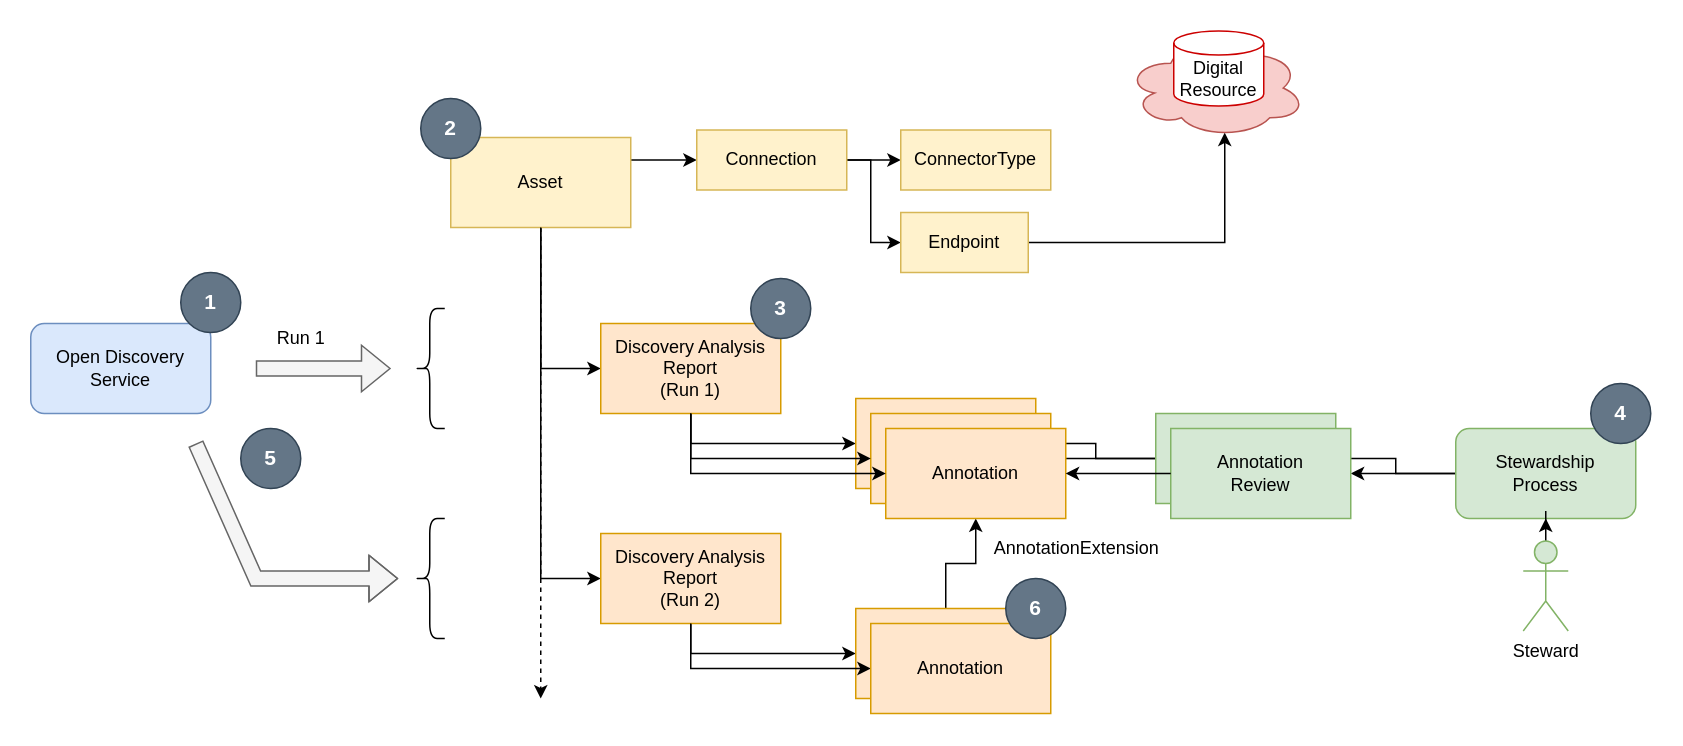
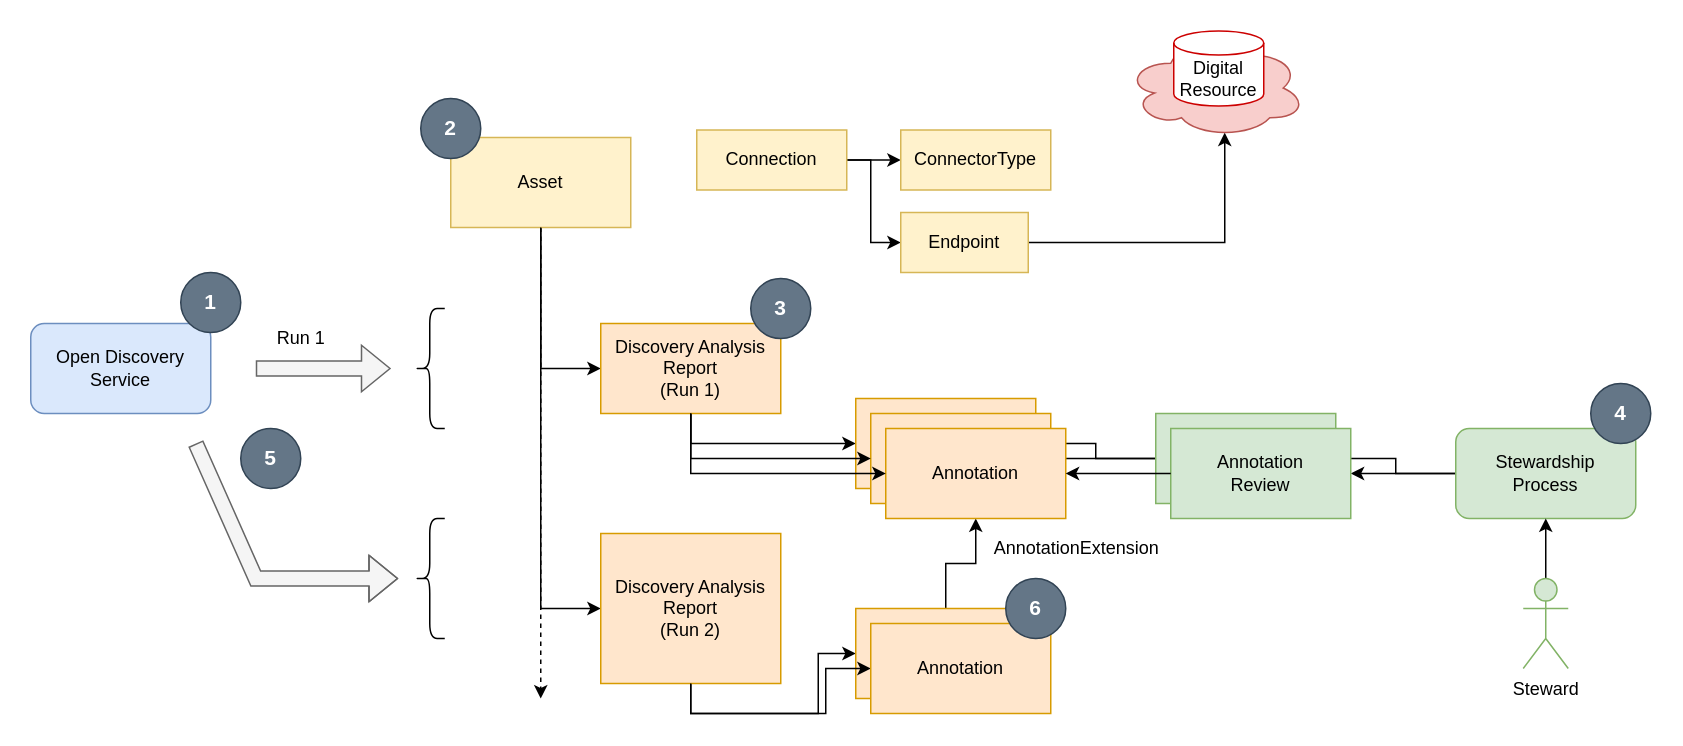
  <mxCell id="0" />
  <mxCell id="1" parent="0" />
  <mxCell id="2" style="edgeStyle=orthogonalEdgeStyle;rounded=0;orthogonalLoop=1;jettySize=auto;html=1;exitX=0.5;exitY=1;exitDx=0;exitDy=0;entryX=0;entryY=0.5;entryDx=0;entryDy=0;" edge="1" parent="1" source="5" target="7"><mxGeometry relative="1" as="geometry" /></mxCell>
  <mxCell id="3" style="edgeStyle=orthogonalEdgeStyle;rounded=0;orthogonalLoop=1;jettySize=auto;html=1;exitX=0.5;exitY=1;exitDx=0;exitDy=0;dashed=1;" edge="1" parent="1" source="5"><mxGeometry relative="1" as="geometry"><mxPoint x="360" y="465" as="targetPoint" /></mxGeometry></mxCell>
- <mxCell id="4" style="edgeStyle=orthogonalEdgeStyle;rounded=0;orthogonalLoop=1;jettySize=auto;html=1;exitX=1;exitY=0.25;exitDx=0;exitDy=0;fontSize=12;" edge="1" parent="1" source="5" target="39"><mxGeometry relative="1" as="geometry" /></mxCell>
  <mxCell id="5" value="Asset" style="rounded=0;whiteSpace=wrap;html=1;fillColor=#fff2cc;strokeColor=#d6b656;" vertex="1" parent="1"><mxGeometry x="300" y="91" width="120" height="60" as="geometry" /></mxCell>
  <mxCell id="6" style="edgeStyle=orthogonalEdgeStyle;rounded=0;orthogonalLoop=1;jettySize=auto;html=1;exitX=0.5;exitY=1;exitDx=0;exitDy=0;entryX=0;entryY=0.5;entryDx=0;entryDy=0;" edge="1" parent="1" source="7" target="23"><mxGeometry relative="1" as="geometry" /></mxCell>
  <mxCell id="7" value="Discovery Analysis Report&lt;br&gt;(Run 1)" style="rounded=0;whiteSpace=wrap;html=1;fillColor=#ffe6cc;strokeColor=#d79b00;" vertex="1" parent="1"><mxGeometry x="400" y="215" width="120" height="60" as="geometry" /></mxCell>
  <mxCell id="8" style="edgeStyle=orthogonalEdgeStyle;rounded=0;orthogonalLoop=1;jettySize=auto;html=1;entryX=0;entryY=0.5;entryDx=0;entryDy=0;" edge="1" parent="1" target="10" source="5"><mxGeometry relative="1" as="geometry"><mxPoint x="360" y="315" as="sourcePoint" /></mxGeometry></mxCell>
  <mxCell id="9" style="edgeStyle=orthogonalEdgeStyle;rounded=0;orthogonalLoop=1;jettySize=auto;html=1;exitX=0.5;exitY=1;exitDx=0;exitDy=0;entryX=0;entryY=0.5;entryDx=0;entryDy=0;" edge="1" parent="1" source="10" target="12"><mxGeometry relative="1" as="geometry" /></mxCell>
- <mxCell id="10" value="Discovery Analysis Report&lt;br&gt;(Run 2)" style="rounded=0;whiteSpace=wrap;html=1;fillColor=#ffe6cc;strokeColor=#d79b00;" vertex="1" parent="1"><mxGeometry x="400" y="355" width="120" height="60" as="geometry" /></mxCell>
+ <mxCell id="10" value="Discovery Analysis Report&lt;br&gt;(Run 2)" style="rounded=0;whiteSpace=wrap;html=1;fillColor=#ffe6cc;strokeColor=#d79b00;" vertex="1" parent="1"><mxGeometry x="400" y="355" width="120" height="100" as="geometry" /></mxCell>
  <mxCell id="11" style="edgeStyle=orthogonalEdgeStyle;rounded=0;orthogonalLoop=1;jettySize=auto;html=1;fontSize=12;" edge="1" parent="1" source="12" target="25"><mxGeometry relative="1" as="geometry" /></mxCell>
  <mxCell id="12" value="Annotation" style="rounded=0;whiteSpace=wrap;html=1;fillColor=#ffe6cc;strokeColor=#d79b00;" vertex="1" parent="1"><mxGeometry x="570" y="405" width="120" height="60" as="geometry" /></mxCell>
  <mxCell id="13" style="edgeStyle=orthogonalEdgeStyle;rounded=0;orthogonalLoop=1;jettySize=auto;html=1;exitX=0.5;exitY=1;exitDx=0;exitDy=0;entryX=0;entryY=0.5;entryDx=0;entryDy=0;" edge="1" parent="1" source="10" target="14"><mxGeometry relative="1" as="geometry"><mxPoint x="470" y="425" as="sourcePoint" /></mxGeometry></mxCell>
  <mxCell id="14" value="Annotation" style="rounded=0;whiteSpace=wrap;html=1;fillColor=#ffe6cc;strokeColor=#d79b00;" vertex="1" parent="1"><mxGeometry x="580" y="415" width="120" height="60" as="geometry" /></mxCell>
  <mxCell id="15" value="Open Discovery&lt;br&gt;Service" style="rounded=1;whiteSpace=wrap;html=1;fillColor=#dae8fc;strokeColor=#6c8ebf;" vertex="1" parent="1"><mxGeometry x="20" y="215" width="120" height="60" as="geometry" /></mxCell>
  <mxCell id="16" value="" style="shape=flexArrow;endArrow=classic;html=1;rounded=0;fillColor=#f5f5f5;strokeColor=#666666;" edge="1" parent="1"><mxGeometry width="50" height="50" relative="1" as="geometry"><mxPoint x="170" y="245" as="sourcePoint" /><mxPoint x="260" y="245" as="targetPoint" /></mxGeometry></mxCell>
  <mxCell id="17" value="Run 1" style="text;html=1;align=center;verticalAlign=middle;resizable=0;points=[];autosize=1;strokeColor=none;fillColor=none;" vertex="1" parent="1"><mxGeometry x="175" y="215" width="50" height="20" as="geometry" /></mxCell>
  <mxCell id="18" value="" style="shape=curlyBracket;whiteSpace=wrap;html=1;rounded=1;" vertex="1" parent="1"><mxGeometry x="276" y="205" width="20" height="80" as="geometry" /></mxCell>
  <mxCell id="19" value="" style="shape=flexArrow;endArrow=classic;html=1;rounded=0;fillColor=#f5f5f5;strokeColor=#666666;" edge="1" parent="1"><mxGeometry width="50" height="50" relative="1" as="geometry"><mxPoint x="130" y="295" as="sourcePoint" /><mxPoint x="265" y="385" as="targetPoint" /><Array as="points"><mxPoint x="170" y="385" /></Array></mxGeometry></mxCell>
  <mxCell id="20" value="" style="shape=curlyBracket;whiteSpace=wrap;html=1;rounded=1;" vertex="1" parent="1"><mxGeometry x="276" y="345" width="20" height="80" as="geometry" /></mxCell>
  <mxCell id="21" style="edgeStyle=orthogonalEdgeStyle;rounded=0;orthogonalLoop=1;jettySize=auto;html=1;exitX=0;exitY=0.5;exitDx=0;exitDy=0;entryX=1;entryY=0.5;entryDx=0;entryDy=0;" edge="1" parent="1" source="31" target="24"><mxGeometry relative="1" as="geometry" /></mxCell>
  <mxCell id="22" style="edgeStyle=orthogonalEdgeStyle;rounded=0;orthogonalLoop=1;jettySize=auto;html=1;exitX=0;exitY=0.5;exitDx=0;exitDy=0;entryX=1;entryY=0.5;entryDx=0;entryDy=0;" edge="1" parent="1" source="31" target="23"><mxGeometry relative="1" as="geometry" /></mxCell>
  <mxCell id="23" value="Annotation" style="rounded=0;whiteSpace=wrap;html=1;fillColor=#ffe6cc;strokeColor=#d79b00;" vertex="1" parent="1"><mxGeometry x="570" y="265" width="120" height="60" as="geometry" /></mxCell>
  <mxCell id="24" value="Annotation" style="rounded=0;whiteSpace=wrap;html=1;fillColor=#ffe6cc;strokeColor=#d79b00;" vertex="1" parent="1"><mxGeometry x="580" y="275" width="120" height="60" as="geometry" /></mxCell>
  <mxCell id="25" value="Annotation" style="rounded=0;whiteSpace=wrap;html=1;fillColor=#ffe6cc;strokeColor=#d79b00;" vertex="1" parent="1"><mxGeometry x="590" y="285" width="120" height="60" as="geometry" /></mxCell>
  <mxCell id="26" style="edgeStyle=orthogonalEdgeStyle;rounded=0;orthogonalLoop=1;jettySize=auto;html=1;exitX=0;exitY=0.5;exitDx=0;exitDy=0;entryX=1;entryY=0.5;entryDx=0;entryDy=0;" edge="1" parent="1" source="28" target="32"><mxGeometry relative="1" as="geometry" /></mxCell>
  <mxCell id="27" style="edgeStyle=orthogonalEdgeStyle;rounded=0;orthogonalLoop=1;jettySize=auto;html=1;exitX=0;exitY=0.5;exitDx=0;exitDy=0;" edge="1" parent="1" source="28" target="31"><mxGeometry relative="1" as="geometry" /></mxCell>
  <mxCell id="28" value="Stewardship&lt;br&gt;Process" style="rounded=1;whiteSpace=wrap;html=1;fillColor=#d5e8d4;strokeColor=#82b366;" vertex="1" parent="1"><mxGeometry x="970" y="285" width="120" height="60" as="geometry" /></mxCell>
  <mxCell id="29" value="" style="edgeStyle=orthogonalEdgeStyle;rounded=0;orthogonalLoop=1;jettySize=auto;html=1;" edge="1" parent="1" source="30" target="28"><mxGeometry relative="1" as="geometry" /></mxCell>
- <mxCell id="30" value="Steward" style="shape=umlActor;verticalLabelPosition=bottom;verticalAlign=top;html=1;outlineConnect=0;fillColor=#d5e8d4;strokeColor=#82b366;" vertex="1" parent="1"><mxGeometry x="1015" y="360" width="30" height="60" as="geometry" /></mxCell>
+ <mxCell id="30" value="Steward" style="shape=umlActor;verticalLabelPosition=bottom;verticalAlign=top;html=1;outlineConnect=0;fillColor=#d5e8d4;strokeColor=#82b366;" vertex="1" parent="1"><mxGeometry x="1015" y="385" width="30" height="60" as="geometry" /></mxCell>
  <mxCell id="31" value="Annotation&lt;br&gt;Review" style="rounded=0;whiteSpace=wrap;html=1;fillColor=#d5e8d4;strokeColor=#82b366;" vertex="1" parent="1"><mxGeometry x="770" y="275" width="120" height="60" as="geometry" /></mxCell>
  <mxCell id="32" value="Annotation&lt;br&gt;Review" style="rounded=0;whiteSpace=wrap;html=1;fillColor=#d5e8d4;strokeColor=#82b366;" vertex="1" parent="1"><mxGeometry x="780" y="285" width="120" height="60" as="geometry" /></mxCell>
  <mxCell id="33" style="edgeStyle=orthogonalEdgeStyle;rounded=0;orthogonalLoop=1;jettySize=auto;html=1;exitX=0.5;exitY=1;exitDx=0;exitDy=0;entryX=0;entryY=0.5;entryDx=0;entryDy=0;" edge="1" parent="1" target="24" source="7"><mxGeometry relative="1" as="geometry"><mxPoint x="470" y="285" as="sourcePoint" /></mxGeometry></mxCell>
  <mxCell id="34" style="edgeStyle=orthogonalEdgeStyle;rounded=0;orthogonalLoop=1;jettySize=auto;html=1;exitX=0.5;exitY=1;exitDx=0;exitDy=0;entryX=0;entryY=0.5;entryDx=0;entryDy=0;" edge="1" parent="1" target="25" source="7"><mxGeometry relative="1" as="geometry"><mxPoint x="480" y="295" as="sourcePoint" /></mxGeometry></mxCell>
  <mxCell id="35" value="1" style="ellipse;whiteSpace=wrap;html=1;aspect=fixed;strokeColor=#314354;fillColor=#647687;fontColor=#ffffff;fontStyle=1;fontSize=14;" vertex="1" parent="1"><mxGeometry x="120" y="181" width="40" height="40" as="geometry" /></mxCell>
  <mxCell id="36" value="2" style="ellipse;whiteSpace=wrap;html=1;aspect=fixed;strokeColor=#314354;fillColor=#647687;fontColor=#ffffff;fontStyle=1;fontSize=14;" vertex="1" parent="1"><mxGeometry x="280" y="65" width="40" height="40" as="geometry" /></mxCell>
  <mxCell id="37" style="edgeStyle=orthogonalEdgeStyle;rounded=0;orthogonalLoop=1;jettySize=auto;html=1;entryX=0;entryY=0.5;entryDx=0;entryDy=0;fontSize=12;" edge="1" parent="1" source="39" target="40"><mxGeometry relative="1" as="geometry" /></mxCell>
  <mxCell id="38" style="edgeStyle=orthogonalEdgeStyle;rounded=0;orthogonalLoop=1;jettySize=auto;html=1;exitX=1;exitY=0.5;exitDx=0;exitDy=0;entryX=0;entryY=0.5;entryDx=0;entryDy=0;fontSize=12;" edge="1" parent="1" source="39" target="42"><mxGeometry relative="1" as="geometry"><Array as="points"><mxPoint x="580" y="106" /><mxPoint x="580" y="161" /></Array></mxGeometry></mxCell>
  <mxCell id="39" value="Connection" style="rounded=0;whiteSpace=wrap;html=1;fontSize=12;strokeColor=#d6b656;fillColor=#fff2cc;" vertex="1" parent="1"><mxGeometry x="464" y="86" width="100" height="40" as="geometry" /></mxCell>
  <mxCell id="40" value="ConnectorType" style="rounded=0;whiteSpace=wrap;html=1;fontSize=12;strokeColor=#d6b656;fillColor=#fff2cc;" vertex="1" parent="1"><mxGeometry x="600" y="86" width="100" height="40" as="geometry" /></mxCell>
  <mxCell id="41" style="edgeStyle=orthogonalEdgeStyle;rounded=0;orthogonalLoop=1;jettySize=auto;html=1;entryX=0.55;entryY=0.95;entryDx=0;entryDy=0;entryPerimeter=0;fontSize=12;" edge="1" parent="1" source="42" target="43"><mxGeometry relative="1" as="geometry" /></mxCell>
  <mxCell id="42" value="Endpoint" style="rounded=0;whiteSpace=wrap;html=1;fontSize=12;strokeColor=#d6b656;fillColor=#fff2cc;" vertex="1" parent="1"><mxGeometry x="600" y="141" width="85" height="40" as="geometry" /></mxCell>
  <mxCell id="43" value="" style="ellipse;shape=cloud;whiteSpace=wrap;html=1;fontSize=12;strokeColor=#b85450;fillColor=#f8cecc;" vertex="1" parent="1"><mxGeometry x="750" y="25" width="120" height="66" as="geometry" /></mxCell>
  <mxCell id="44" value="Digital Resource" style="shape=cylinder3;whiteSpace=wrap;html=1;boundedLbl=1;backgroundOutline=1;size=8;fontSize=12;strokeColor=#CC0000;" vertex="1" parent="1"><mxGeometry x="782" y="20" width="60" height="50" as="geometry" /></mxCell>
  <mxCell id="45" value="3" style="ellipse;whiteSpace=wrap;html=1;aspect=fixed;strokeColor=#314354;fillColor=#647687;fontColor=#ffffff;fontStyle=1;fontSize=14;" vertex="1" parent="1"><mxGeometry x="500" y="185" width="40" height="40" as="geometry" /></mxCell>
  <mxCell id="46" value="4" style="ellipse;whiteSpace=wrap;html=1;aspect=fixed;strokeColor=#314354;fillColor=#647687;fontColor=#ffffff;fontStyle=1;fontSize=14;" vertex="1" parent="1"><mxGeometry x="1060" y="255" width="40" height="40" as="geometry" /></mxCell>
  <mxCell id="47" value="5" style="ellipse;whiteSpace=wrap;html=1;aspect=fixed;strokeColor=#314354;fillColor=#647687;fontColor=#ffffff;fontStyle=1;fontSize=14;" vertex="1" parent="1"><mxGeometry x="160" y="285" width="40" height="40" as="geometry" /></mxCell>
  <mxCell id="48" style="edgeStyle=orthogonalEdgeStyle;rounded=0;orthogonalLoop=1;jettySize=auto;html=1;exitX=0;exitY=0.5;exitDx=0;exitDy=0;entryX=1;entryY=0.5;entryDx=0;entryDy=0;" edge="1" parent="1" source="32" target="25"><mxGeometry relative="1" as="geometry" /></mxCell>
  <mxCell id="49" value="AnnotationExtension" style="text;html=1;align=center;verticalAlign=middle;resizable=0;points=[];autosize=1;strokeColor=none;fillColor=none;fontSize=12;" vertex="1" parent="1"><mxGeometry x="652" y="355" width="130" height="20" as="geometry" /></mxCell>
  <mxCell id="50" value="6" style="ellipse;whiteSpace=wrap;html=1;aspect=fixed;strokeColor=#314354;fillColor=#647687;fontColor=#ffffff;fontStyle=1;fontSize=14;" vertex="1" parent="1"><mxGeometry x="670" y="385" width="40" height="40" as="geometry" /></mxCell>
